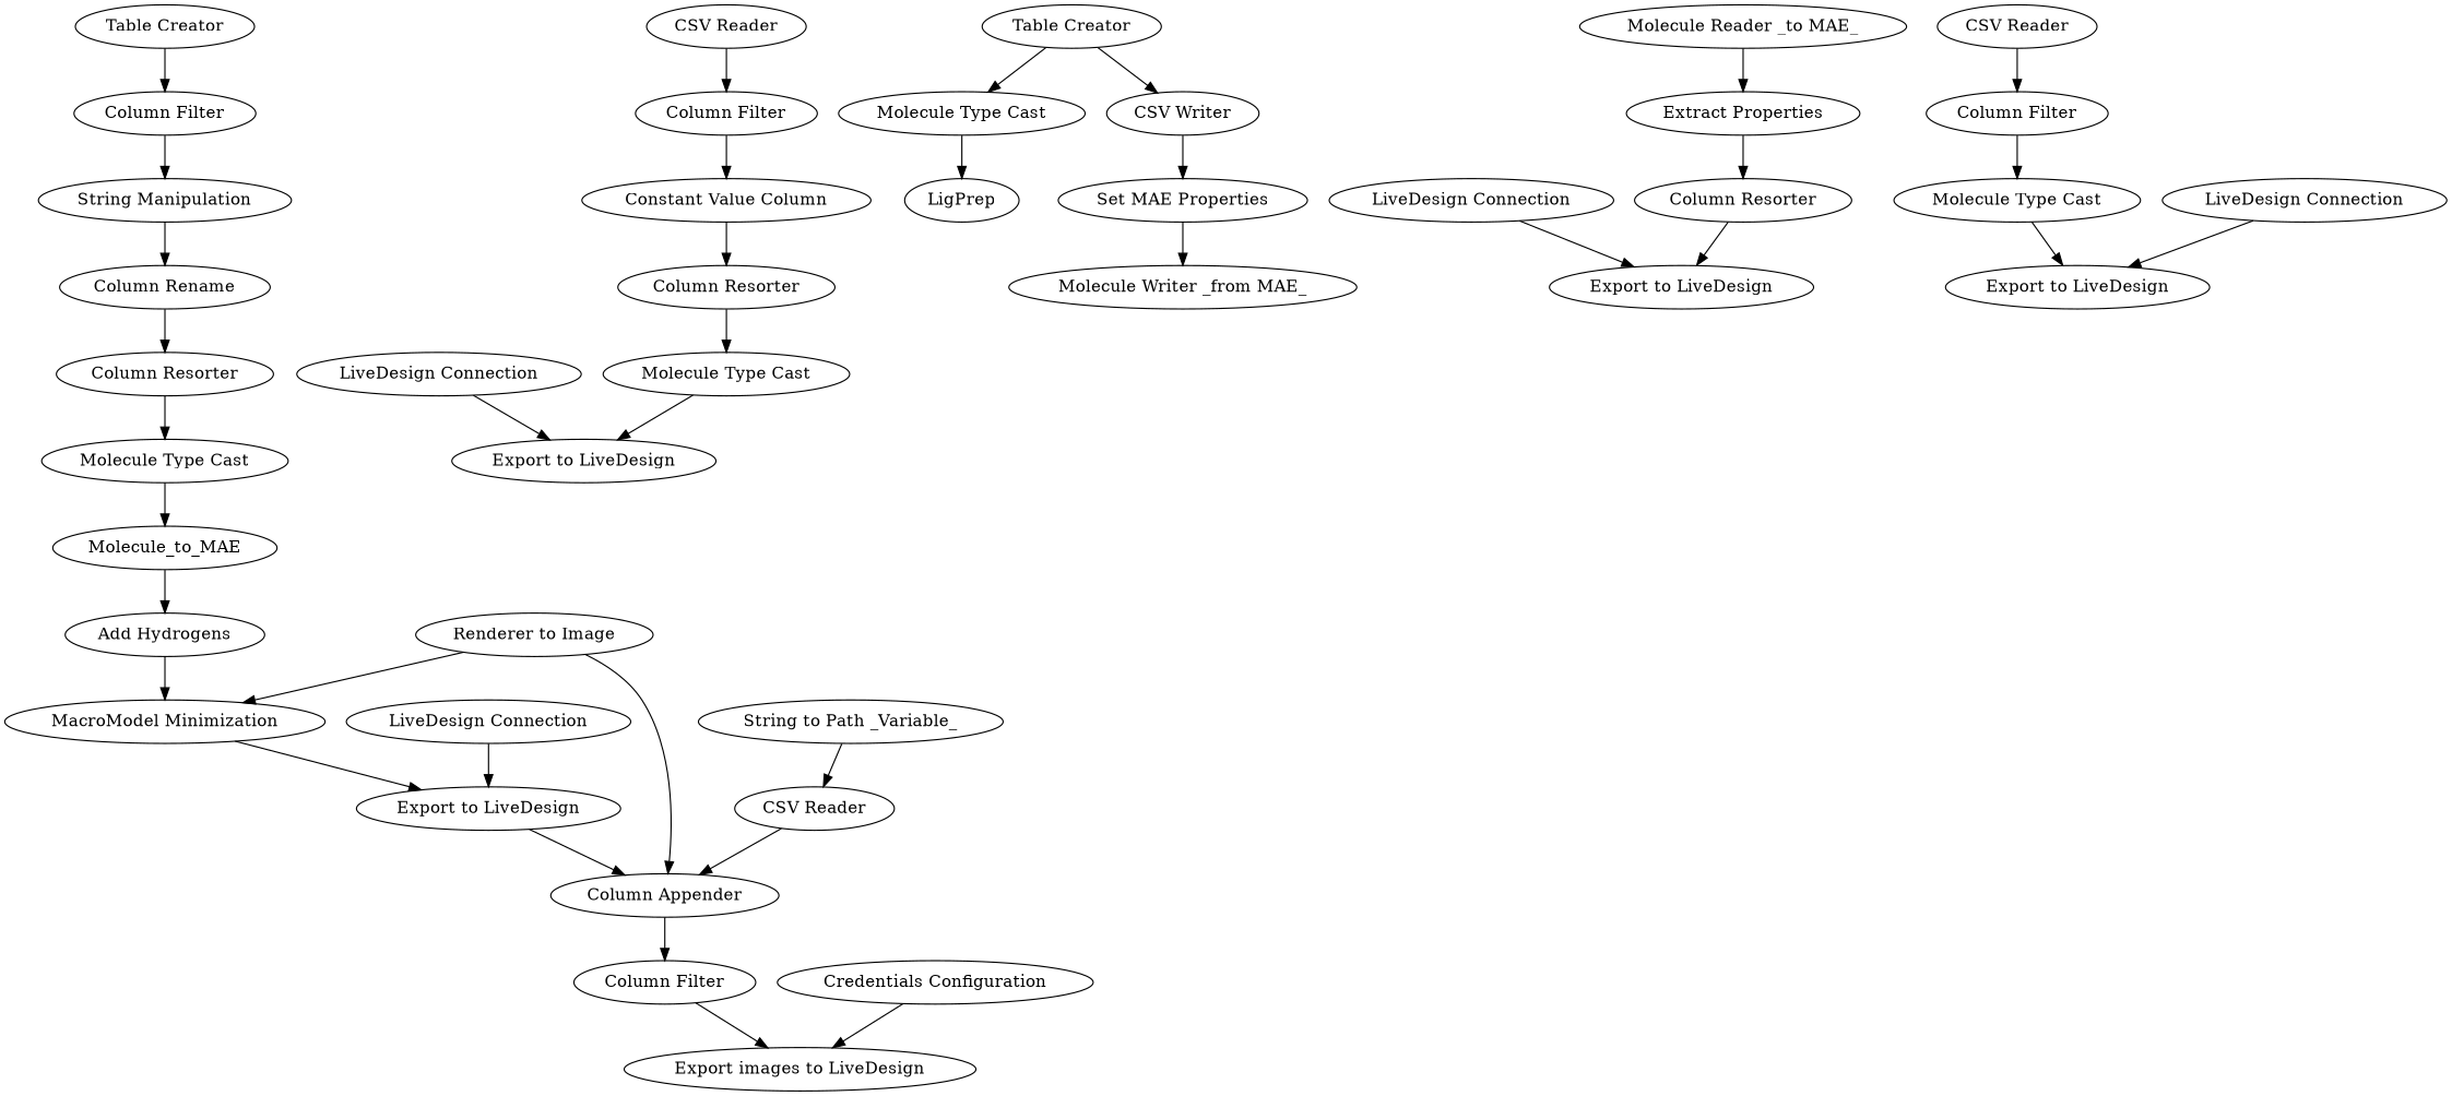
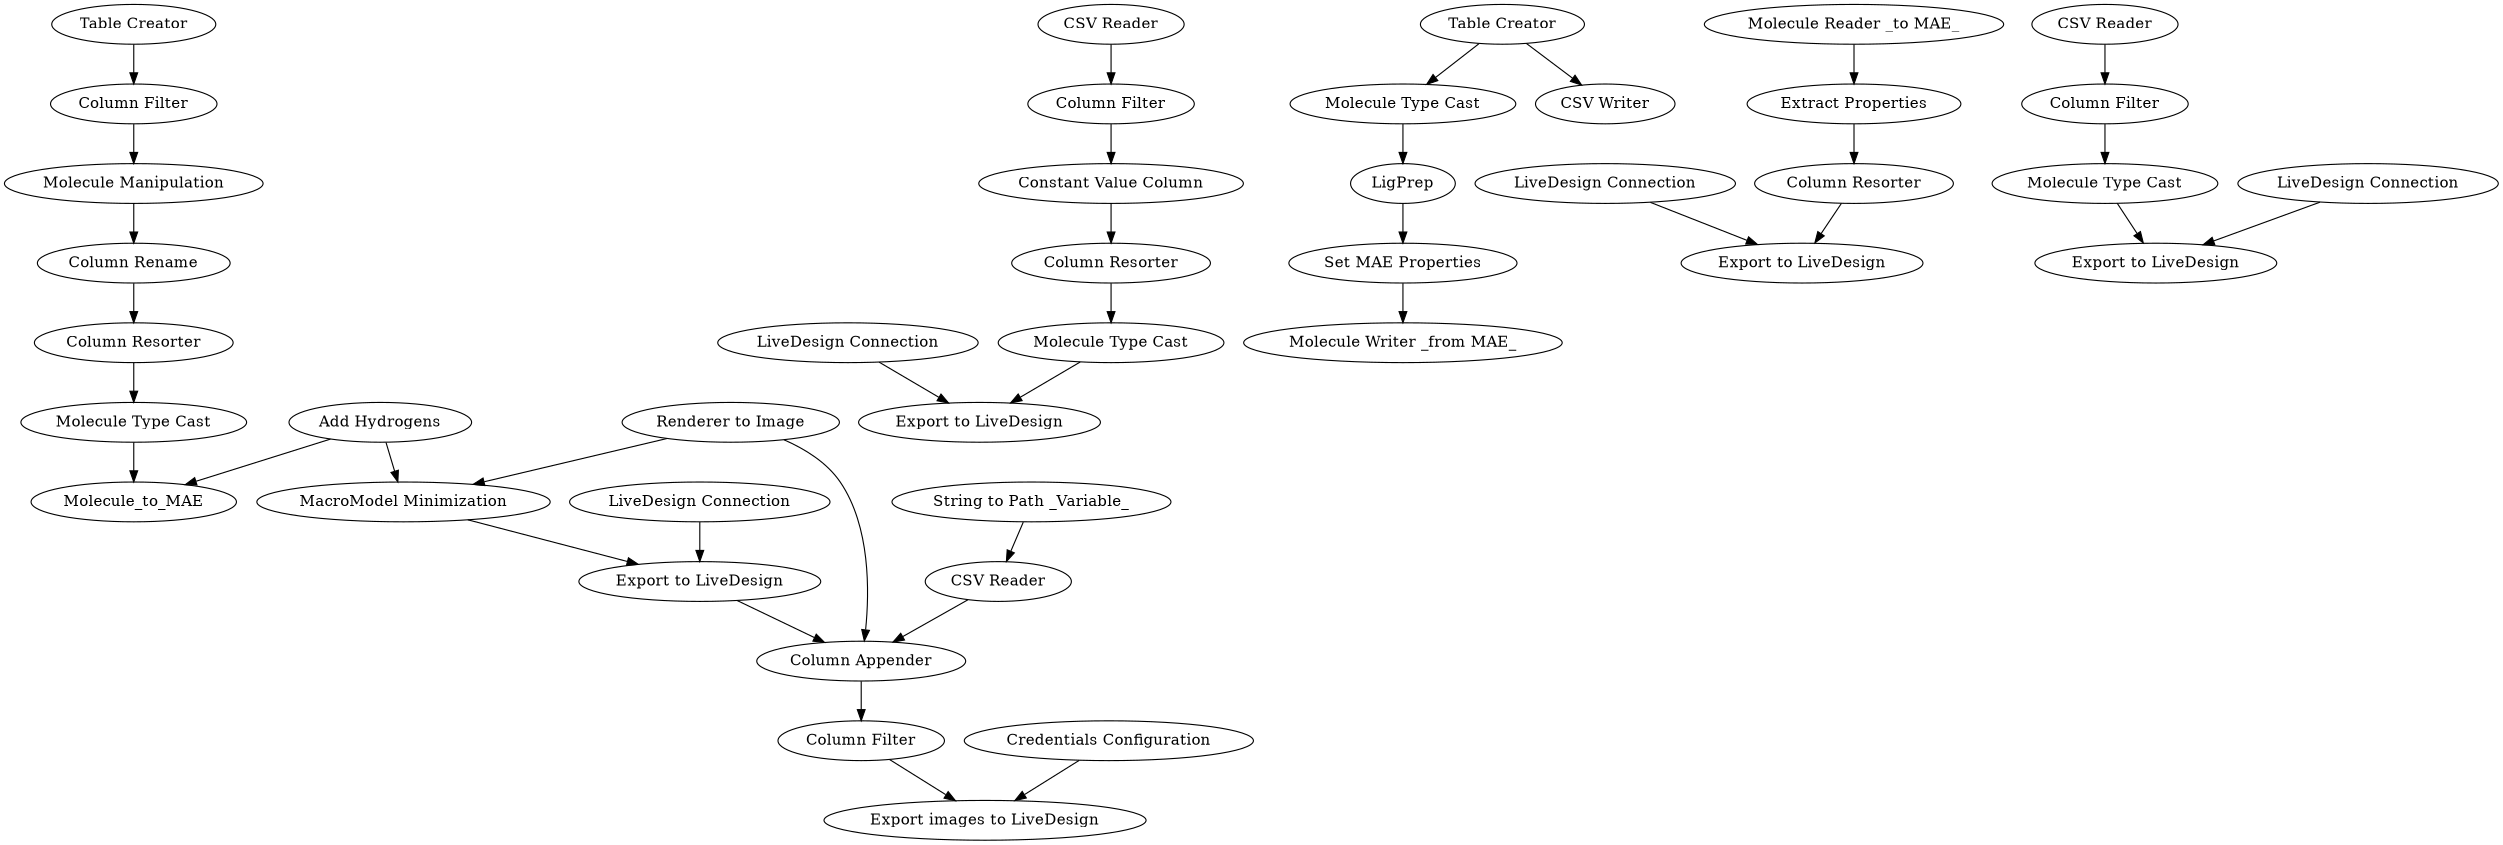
  digraph {
    rankdir=TB
    n1 [label="Table Creator"]
    n2 [label="Column Filter"]
-   n3 [label="String Manipulation"]
+   n3 [label="Molecule Manipulation"]
    n4 [label="Column Rename"]
    n5 [label="Column Resorter"]
    n6 [label="Molecule Type Cast"]
    n7 [label="Export to LiveDesign"]
    n8 [label="Set MAE Properties"]
    n9 [label="Molecule Writer _from MAE_"]
    n10 [label="Column Resorter"]
    n11 [label="Molecule Type Cast"]
    n12 [label=Molecule_to_MAE]
    n13 [label="MacroModel Minimization"]
    n14 [label="Export to LiveDesign"]
    n15 [label="Column Appender"]
    n16 [label="Renderer to Image"]
    n17 [label="Column Filter"]
    n18 [label="Column Resorter"]
    n19 [label="Export to LiveDesign"]
    n20 [label="CSV Reader"]
    n21 [label="Column Filter"]
    n22 [label="Molecule Type Cast"]
    n23 [label="Export to LiveDesign"]
    n24 [label="Add Hydrogens"]
    n25 [label="Column Filter"]
    n26 [label="Constant Value Column"]
    n27 [label="LiveDesign Connection"]
    n28 [label="Export images to LiveDesign"]
    n29 [label="Credentials Configuration"]
    n30 [label="Table Creator"]
    n31 [label="Molecule Type Cast"]
    n32 [label="CSV Writer"]
    n33 [label=LigPrep]
    n34 [label="String to Path _Variable_"]
    n35 [label="CSV Reader"]
    n36 [label="Molecule Reader _to MAE_"]
    n37 [label="Extract Properties"]
    n38 [label="LiveDesign Connection"]
    n39 [label="LiveDesign Connection"]
    n40 [label="LiveDesign Connection"]
    n41 [label="CSV Reader"]
    n1 -> n2
    n2 -> n3
    n3 -> n4
    n4 -> n10
    n5 -> n6
    n6 -> n7
    n8 -> n9
    n10 -> n11
    n11 -> n12
-   n12 -> n24
+   n24 -> n12
    n13 -> n14
    n14 -> n15
    n15 -> n17
    n16 -> n13
    n16 -> n15
    n17 -> n28
    n18 -> n19
    n20 -> n21
    n21 -> n22
    n22 -> n23
    n24 -> n13
    n25 -> n26
    n26 -> n5
    n27 -> n23
    n29 -> n28
    n30 -> n31
    n30 -> n32
    n31 -> n33
-   n32 -> n8
+   n33 -> n8
    n34 -> n35
    n35 -> n15
    n36 -> n37
    n37 -> n18
    n38 -> n14
    n39 -> n19
    n40 -> n7
    n41 -> n25
  }
